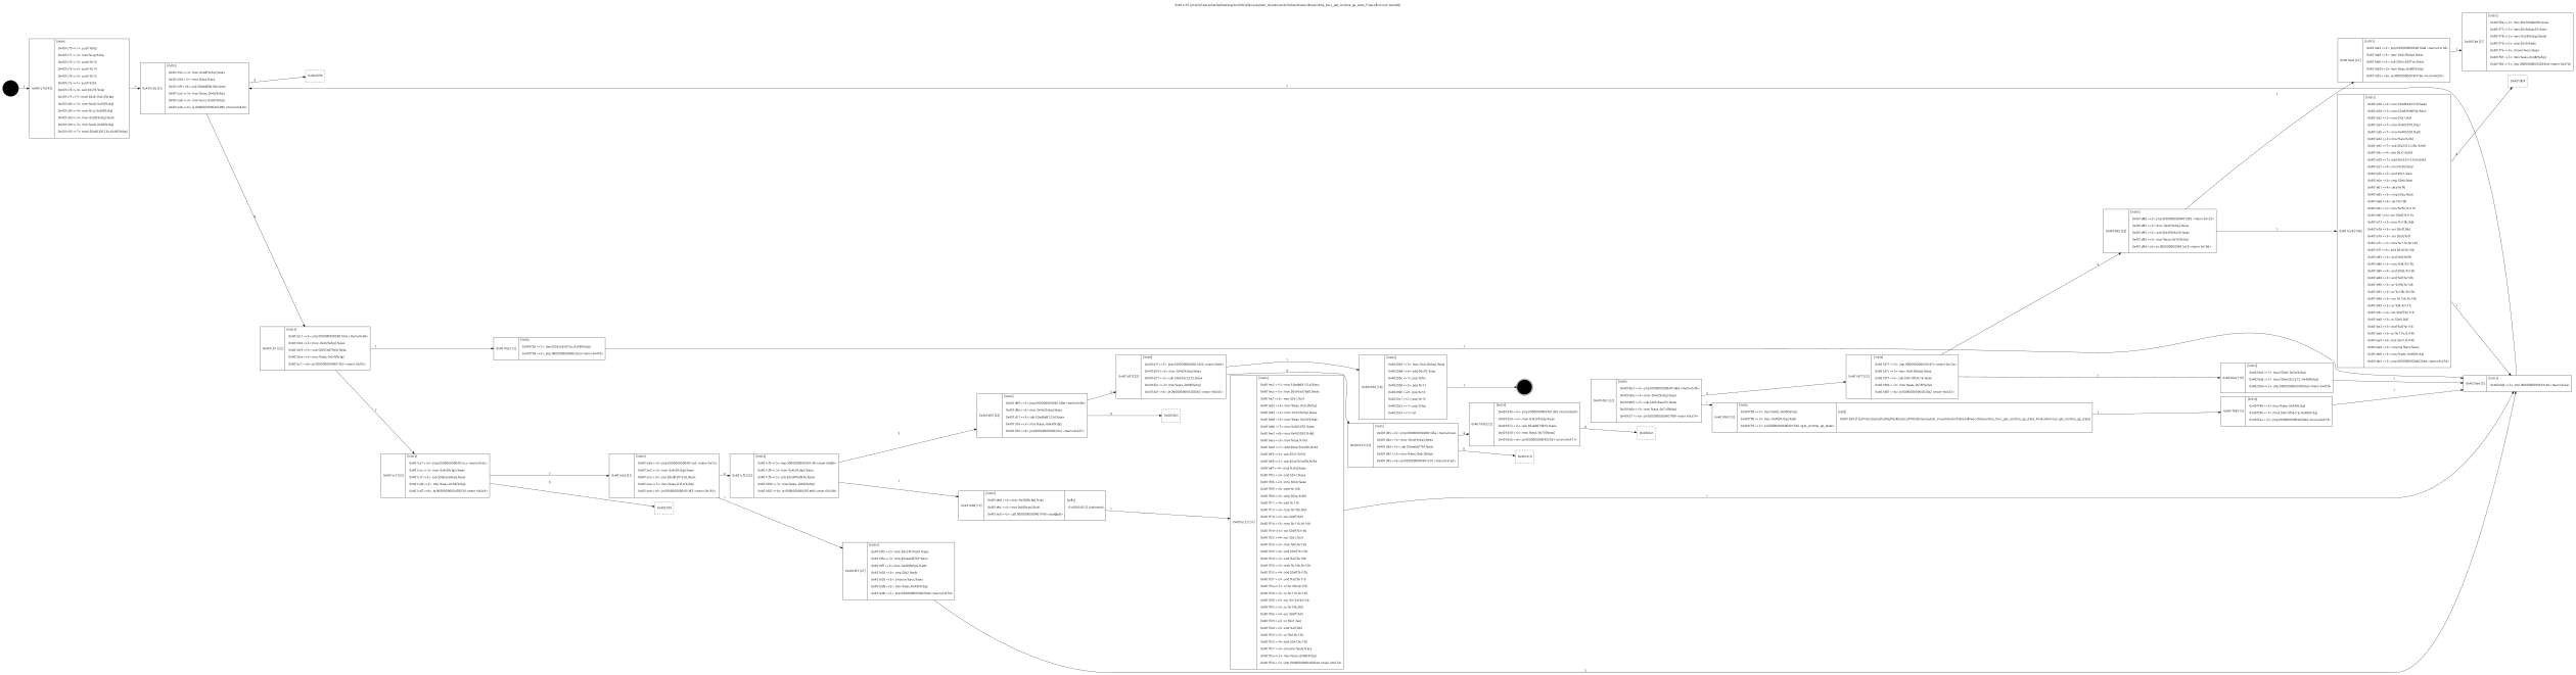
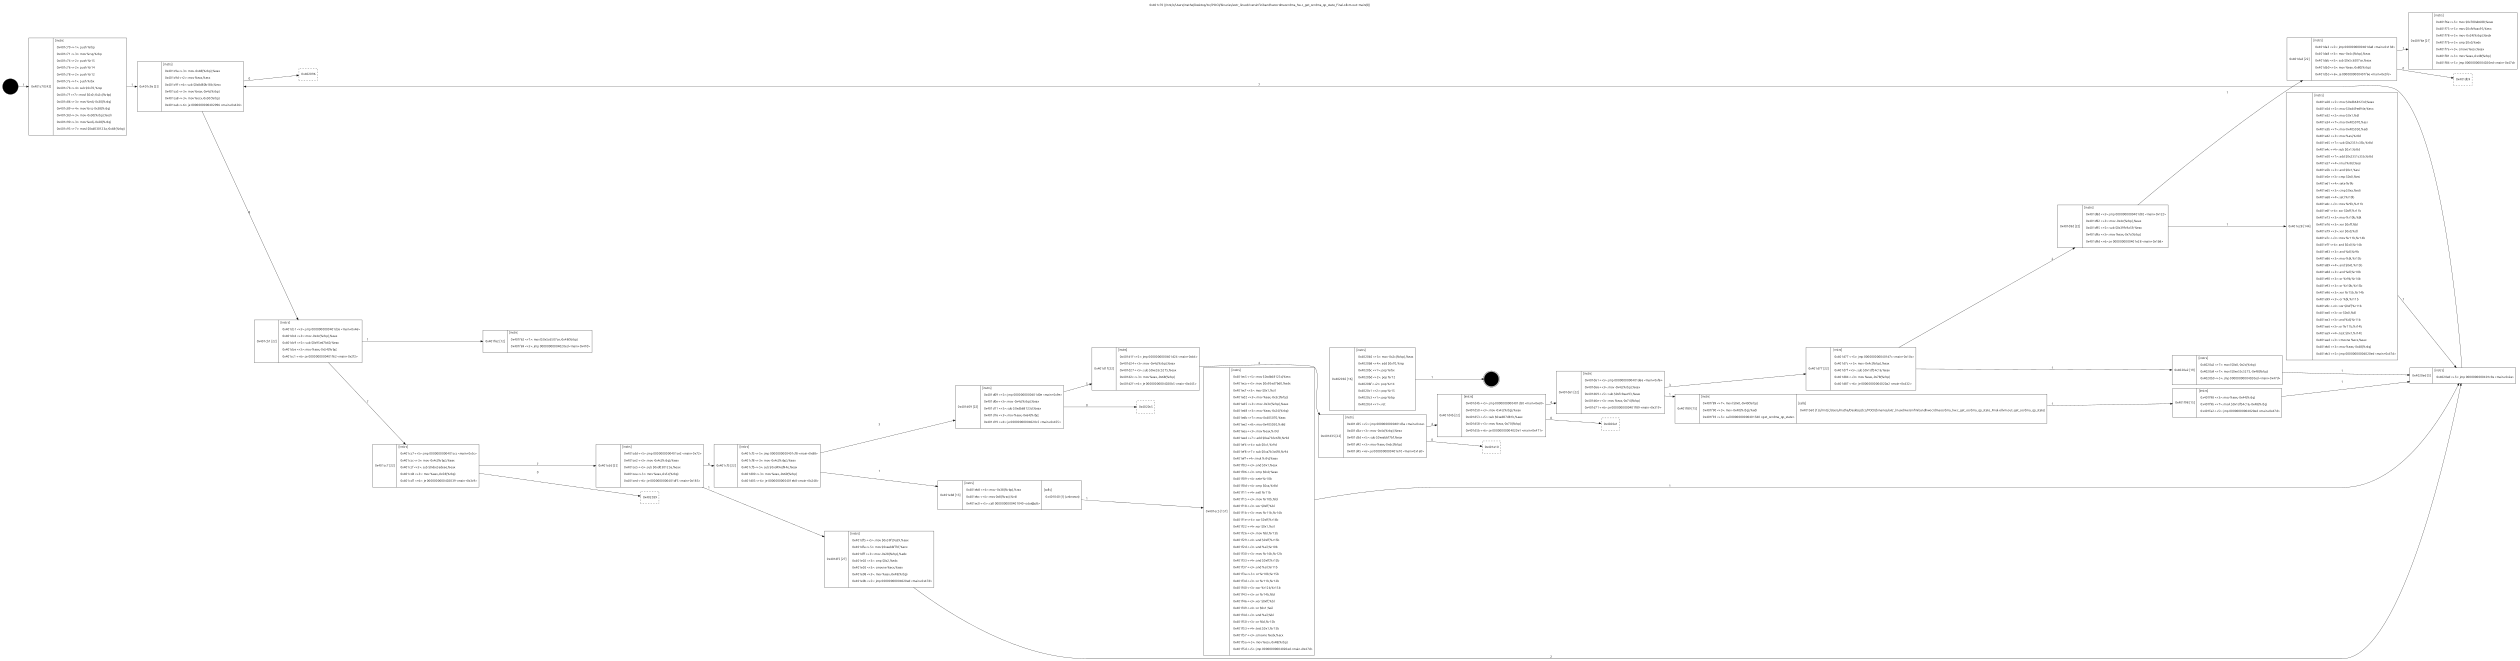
  digraph {
    fontname=Ubuntu
    label="0x401c70 (/mnt/c/Users/mathe/Desktop/tcc/POCII/binaries/extr_linuxdriversinfinibandhwocrdmaocrdma_hw.c_get_ocrdma_qp_state_Final-ollvm.out::main(0))"
    labelloc=t
    rankdir=LR
    node [fontname=Ubuntu shape=record]
    edge [fontname=Ubuntu]
    Entry [fillcolor=black height=0.3 shape=circle style=filled width=0.3]
    n2 [label="{\n     0x401c70 [42]\l\n     | [instrs]\l\n     &nbsp;&nbsp;0x401c70 \<+1\>: push %rbp\l\n     &nbsp;&nbsp;0x401c71 \<+3\>: mov %rsp,%rbp\l\n     &nbsp;&nbsp;0x401c74 \<+2\>: push %r15\l\n     &nbsp;&nbsp;0x401c76 \<+2\>: push %r14\l\n     &nbsp;&nbsp;0x401c78 \<+2\>: push %r12\l\n     &nbsp;&nbsp;0x401c7a \<+1\>: push %rbx\l\n     &nbsp;&nbsp;0x401c7b \<+4\>: sub $0x70,%rsp\l\n     &nbsp;&nbsp;0x401c7f \<+7\>: movl $0x0,-0x2c(%rbp)\l\n     &nbsp;&nbsp;0x401c86 \<+3\>: mov %edi,-0x30(%rbp)\l\n     &nbsp;&nbsp;0x401c89 \<+4\>: mov %rsi,-0x38(%rbp)\l\n     &nbsp;&nbsp;0x401c8d \<+3\>: mov -0x30(%rbp),%edi\l\n     &nbsp;&nbsp;0x401c90 \<+3\>: mov %edi,-0x28(%rbp)\l\n     &nbsp;&nbsp;0x401c93 \<+7\>: movl $0xd030123a,-0x48(%rbp)\l\n  }"]
    n3 [label="{\n     0x401c9a [23]\l\n     | [instrs]\l\n     &nbsp;&nbsp;0x401c9a \<+3\>: mov -0x48(%rbp),%eax\l\n     &nbsp;&nbsp;0x401c9d \<+2\>: mov %eax,%ecx\l\n     &nbsp;&nbsp;0x401c9f \<+6\>: sub $0x8d80b18b,%ecx\l\n     &nbsp;&nbsp;0x401ca5 \<+3\>: mov %eax,-0x4c(%rbp)\l\n     &nbsp;&nbsp;0x401ca8 \<+3\>: mov %ecx,-0x50(%rbp)\l\n     &nbsp;&nbsp;0x401cab \<+6\>: je 0000000000402096 \<main+0x426\>\l\n  }"]
    n4 [label="{\n     0x402096\l\n  }" style=dashed]
    n5 [label="{\n     0x401cb1 [22]\l\n     | [instrs]\l\n     &nbsp;&nbsp;0x401cb1 \<+5\>: jmp 0000000000401cb6 \<main+0x46\>\l\n     &nbsp;&nbsp;0x401cb6 \<+3\>: mov -0x4c(%rbp),%eax\l\n     &nbsp;&nbsp;0x401cb9 \<+5\>: sub $0x95ed7b60,%eax\l\n     &nbsp;&nbsp;0x401cbe \<+3\>: mov %eax,-0x54(%rbp)\l\n     &nbsp;&nbsp;0x401cc1 \<+6\>: je 0000000000401f62 \<main+0x2f2\>\l\n  }"]
    n6 [label="{\n     0x401f62 [12]\l\n     | [instrs]\l\n     &nbsp;&nbsp;0x401f62 \<+7\>: movl $0x5c6507ce,-0x48(%rbp)\l\n     &nbsp;&nbsp;0x401f69 \<+5\>: jmp 00000000004020ed \<main+0x47d\>\l\n  }"]
    n7 [label="{\n     0x401cc7 [22]\l\n     | [instrs]\l\n     &nbsp;&nbsp;0x401cc7 \<+5\>: jmp 0000000000401ccc \<main+0x5c\>\l\n     &nbsp;&nbsp;0x401ccc \<+3\>: mov -0x4c(%rbp),%eax\l\n     &nbsp;&nbsp;0x401ccf \<+5\>: sub $0xbe3adeee,%eax\l\n     &nbsp;&nbsp;0x401cd4 \<+3\>: mov %eax,-0x58(%rbp)\l\n     &nbsp;&nbsp;0x401cd7 \<+6\>: je 0000000000402039 \<main+0x3c9\>\l\n  }"]
    n8 [label="{\n     0x4020ed [5]\l\n     | [instrs]\l\n     &nbsp;&nbsp;0x4020ed \<+5\>: jmp 0000000000401c9a \<main+0x2a\>\l\n  }"]
    n9 [label="{\n     0x402039\l\n  }" style=dashed]
    n10 [label="{\n     0x401cdd [22]\l\n     | [instrs]\l\n     &nbsp;&nbsp;0x401cdd \<+5\>: jmp 0000000000401ce2 \<main+0x72\>\l\n     &nbsp;&nbsp;0x401ce2 \<+3\>: mov -0x4c(%rbp),%eax\l\n     &nbsp;&nbsp;0x401ce5 \<+5\>: sub $0xd030123a,%eax\l\n     &nbsp;&nbsp;0x401cea \<+3\>: mov %eax,-0x5c(%rbp)\l\n     &nbsp;&nbsp;0x401ced \<+6\>: je 0000000000401df5 \<main+0x185\>\l\n  }"]
    Exit [fillcolor=black height=0.3 peripheries=2 shape=circle style=filled width=0.3]
    n12 [label="{\n     0x401df5 [27]\l\n     | [instrs]\l\n     &nbsp;&nbsp;0x401df5 \<+5\>: mov $0x39fc9a59,%eax\l\n     &nbsp;&nbsp;0x401dfa \<+5\>: mov $0xeabbf7bf,%ecx\l\n     &nbsp;&nbsp;0x401dff \<+3\>: mov -0x28(%rbp),%edx\l\n     &nbsp;&nbsp;0x401e02 \<+3\>: cmp $0x2,%edx\l\n     &nbsp;&nbsp;0x401e05 \<+3\>: cmovne %ecx,%eax\l\n     &nbsp;&nbsp;0x401e08 \<+3\>: mov %eax,-0x48(%rbp)\l\n     &nbsp;&nbsp;0x401e0b \<+5\>: jmp 00000000004020ed \<main+0x47d\>\l\n  }"]
    n13 [label="{\n     0x401cf3 [22]\l\n     | [instrs]\l\n     &nbsp;&nbsp;0x401cf3 \<+5\>: jmp 0000000000401cf8 \<main+0x88\>\l\n     &nbsp;&nbsp;0x401cf8 \<+3\>: mov -0x4c(%rbp),%eax\l\n     &nbsp;&nbsp;0x401cfb \<+5\>: sub $0xd49ed94e,%eax\l\n     &nbsp;&nbsp;0x401d00 \<+3\>: mov %eax,-0x60(%rbp)\l\n     &nbsp;&nbsp;0x401d03 \<+6\>: je 0000000000401eb8 \<main+0x248\>\l\n  }"]
    n14 [label="{\n     0x401f98 [15]\l\n     | [instrs]\l\n     &nbsp;&nbsp;0x401f98 \<+3\>: mov %eax,-0x44(%rbp)\l\n     &nbsp;&nbsp;0x401f9b \<+7\>: movl $0x1df54c16,-0x48(%rbp)\l\n     &nbsp;&nbsp;0x401fa2 \<+5\>: jmp 00000000004020ed \<main+0x47d\>\l\n  }"]
    n15 [label="{\n     0x401eb8 [13]\l\n     | [instrs]\l\n     &nbsp;&nbsp;0x401eb8 \<+4\>: mov -0x38(%rbp),%rax\l\n     &nbsp;&nbsp;0x401ebc \<+4\>: mov 0x8(%rax),%rdi\l\n     &nbsp;&nbsp;0x401ec0 \<+5\>: call 0000000000401040 \<atoi@plt\>\l\n     | [calls]\l\n     &nbsp;&nbsp;0x401040 \{1\} (unknown)\l\n  }"]
    n16 [label="{\n     0x401d09 [22]\l\n     | [instrs]\l\n     &nbsp;&nbsp;0x401d09 \<+5\>: jmp 0000000000401d0e \<main+0x9e\>\l\n     &nbsp;&nbsp;0x401d0e \<+3\>: mov -0x4c(%rbp),%eax\l\n     &nbsp;&nbsp;0x401d11 \<+5\>: sub $0xdb68123d,%eax\l\n     &nbsp;&nbsp;0x401d16 \<+3\>: mov %eax,-0x64(%rbp)\l\n     &nbsp;&nbsp;0x401d19 \<+6\>: je 00000000004020c5 \<main+0x455\>\l\n  }"]
    n17 [label="{\n     0x401db9\l\n  }" style=dashed]
    n18 [label="{\n     0x401ec5 [157]\l\n     | [instrs]\l\n     &nbsp;&nbsp;0x401ec5 \<+5\>: mov $0xdb68123d,%ecx\l\n     &nbsp;&nbsp;0x401eca \<+5\>: mov $0x95ed7b60,%edx\l\n     &nbsp;&nbsp;0x401ecf \<+3\>: mov $0x1,%sil\l\n     &nbsp;&nbsp;0x401ed2 \<+3\>: mov %eax,-0x3c(%rbp)\l\n     &nbsp;&nbsp;0x401ed5 \<+3\>: mov -0x3c(%rbp),%eax\l\n     &nbsp;&nbsp;0x401ed8 \<+3\>: mov %eax,-0x24(%rbp)\l\n     &nbsp;&nbsp;0x401edb \<+7\>: mov 0x405070,%eax\l\n     &nbsp;&nbsp;0x401ee2 \<+8\>: mov 0x405050,%r8d\l\n     &nbsp;&nbsp;0x401eea \<+3\>: mov %eax,%r9d\l\n     &nbsp;&nbsp;0x401eed \<+7\>: add $0xa7b3c6f8,%r9d\l\n     &nbsp;&nbsp;0x401ef4 \<+4\>: sub $0x1,%r9d\l\n     &nbsp;&nbsp;0x401ef8 \<+7\>: sub $0xa7b3c6f8,%r9d\l\n     &nbsp;&nbsp;0x401eff \<+4\>: imul %r9d,%eax\l\n     &nbsp;&nbsp;0x401f03 \<+3\>: and $0x1,%eax\l\n     &nbsp;&nbsp;0x401f06 \<+3\>: cmp $0x0,%eax\l\n     &nbsp;&nbsp;0x401f09 \<+4\>: sete %r10b\l\n     &nbsp;&nbsp;0x401f0d \<+4\>: cmp $0xa,%r8d\l\n     &nbsp;&nbsp;0x401f11 \<+4\>: setl %r11b\l\n     &nbsp;&nbsp;0x401f15 \<+3\>: mov %r10b,%bl\l\n     &nbsp;&nbsp;0x401f18 \<+3\>: xor $0xff,%bl\l\n     &nbsp;&nbsp;0x401f1b \<+3\>: mov %r11b,%r14b\l\n     &nbsp;&nbsp;0x401f1e \<+4\>: xor $0xff,%r14b\l\n     &nbsp;&nbsp;0x401f22 \<+4\>: xor $0x1,%sil\l\n     &nbsp;&nbsp;0x401f26 \<+3\>: mov %bl,%r15b\l\n     &nbsp;&nbsp;0x401f29 \<+4\>: and $0xff,%r15b\l\n     &nbsp;&nbsp;0x401f2d \<+3\>: and %sil,%r10b\l\n     &nbsp;&nbsp;0x401f30 \<+3\>: mov %r14b,%r12b\l\n     &nbsp;&nbsp;0x401f33 \<+4\>: and $0xff,%r12b\l\n     &nbsp;&nbsp;0x401f37 \<+3\>: and %sil,%r11b\l\n     &nbsp;&nbsp;0x401f3a \<+3\>: or %r10b,%r15b\l\n     &nbsp;&nbsp;0x401f3d \<+3\>: or %r11b,%r12b\l\n     &nbsp;&nbsp;0x401f40 \<+3\>: xor %r12b,%r15b\l\n     &nbsp;&nbsp;0x401f43 \<+3\>: or %r14b,%bl\l\n     &nbsp;&nbsp;0x401f46 \<+3\>: xor $0xff,%bl\l\n     &nbsp;&nbsp;0x401f49 \<+4\>: or $0x1,%sil\l\n     &nbsp;&nbsp;0x401f4d \<+3\>: and %sil,%bl\l\n     &nbsp;&nbsp;0x401f50 \<+3\>: or %bl,%r15b\l\n     &nbsp;&nbsp;0x401f53 \<+4\>: test $0x1,%r15b\l\n     &nbsp;&nbsp;0x401f57 \<+3\>: cmovne %edx,%ecx\l\n     &nbsp;&nbsp;0x401f5a \<+3\>: mov %ecx,-0x48(%rbp)\l\n     &nbsp;&nbsp;0x401f5d \<+5\>: jmp 00000000004020ed \<main+0x47d\>\l\n  }"]
    n19 [label="{\n     0x4020c5\l\n  }" style=dashed]
    n20 [label="{\n     0x401d1f [22]\l\n     | [instrs]\l\n     &nbsp;&nbsp;0x401d1f \<+5\>: jmp 0000000000401d24 \<main+0xb4\>\l\n     &nbsp;&nbsp;0x401d24 \<+3\>: mov -0x4c(%rbp),%eax\l\n     &nbsp;&nbsp;0x401d27 \<+5\>: sub $0xe55c5275,%eax\l\n     &nbsp;&nbsp;0x401d2c \<+3\>: mov %eax,-0x68(%rbp)\l\n     &nbsp;&nbsp;0x401d2f \<+6\>: je 00000000004020b5 \<main+0x445\>\l\n  }"]
    n21 [label="{\n     0x401f6e [27]\l\n     | [instrs]\l\n     &nbsp;&nbsp;0x401f6e \<+5\>: mov $0x700eb688,%eax\l\n     &nbsp;&nbsp;0x401f73 \<+5\>: mov $0xfc9aac93,%ecx\l\n     &nbsp;&nbsp;0x401f78 \<+3\>: mov -0x24(%rbp),%edx\l\n     &nbsp;&nbsp;0x401f7b \<+3\>: cmp $0x0,%edx\l\n     &nbsp;&nbsp;0x401f7e \<+3\>: cmove %ecx,%eax\l\n     &nbsp;&nbsp;0x401f81 \<+3\>: mov %eax,-0x48(%rbp)\l\n     &nbsp;&nbsp;0x401f84 \<+5\>: jmp 00000000004020ed \<main+0x47d\>\l\n  }"]
    n22 [label="{\n     0x4020b5 [16]\l\n     | [instrs]\l\n     &nbsp;&nbsp;0x4020b5 \<+3\>: mov -0x2c(%rbp),%eax\l\n     &nbsp;&nbsp;0x4020b8 \<+4\>: add $0x70,%rsp\l\n     &nbsp;&nbsp;0x4020bc \<+1\>: pop %rbx\l\n     &nbsp;&nbsp;0x4020bd \<+2\>: pop %r12\l\n     &nbsp;&nbsp;0x4020bf \<+2\>: pop %r14\l\n     &nbsp;&nbsp;0x4020c1 \<+2\>: pop %r15\l\n     &nbsp;&nbsp;0x4020c3 \<+1\>: pop %rbp\l\n     &nbsp;&nbsp;0x4020c4 \<+1\>: ret\l\n  }"]
    n23 [label="{\n     0x401d35 [22]\l\n     | [instrs]\l\n     &nbsp;&nbsp;0x401d35 \<+5\>: jmp 0000000000401d3a \<main+0xca\>\l\n     &nbsp;&nbsp;0x401d3a \<+3\>: mov -0x4c(%rbp),%eax\l\n     &nbsp;&nbsp;0x401d3d \<+5\>: sub $0xeabbf7bf,%eax\l\n     &nbsp;&nbsp;0x401d42 \<+3\>: mov %eax,-0x6c(%rbp)\l\n     &nbsp;&nbsp;0x401d45 \<+6\>: je 0000000000401e10 \<main+0x1a0\>\l\n  }"]
    n24 [label="{\n     0x401e10\l\n  }" style=dashed]
    n25 [label="{\n     0x401d4b [22]\l\n     | [instrs]\l\n     &nbsp;&nbsp;0x401d4b \<+5\>: jmp 0000000000401d50 \<main+0xe0\>\l\n     &nbsp;&nbsp;0x401d50 \<+3\>: mov -0x4c(%rbp),%eax\l\n     &nbsp;&nbsp;0x401d53 \<+5\>: sub $0xed87d81b,%eax\l\n     &nbsp;&nbsp;0x401d58 \<+3\>: mov %eax,-0x70(%rbp)\l\n     &nbsp;&nbsp;0x401d5b \<+6\>: je 00000000004020e1 \<main+0x471\>\l\n  }"]
    n26 [label="{\n     0x401da3 [22]\l\n     | [instrs]\l\n     &nbsp;&nbsp;0x401da3 \<+5\>: jmp 0000000000401da8 \<main+0x138\>\l\n     &nbsp;&nbsp;0x401da8 \<+3\>: mov -0x4c(%rbp),%eax\l\n     &nbsp;&nbsp;0x401dab \<+5\>: sub $0x5c6507ce,%eax\l\n     &nbsp;&nbsp;0x401db0 \<+3\>: mov %eax,-0x80(%rbp)\l\n     &nbsp;&nbsp;0x401db3 \<+6\>: je 0000000000401f6e \<main+0x2fe\>\l\n  }"]
    n27 [label="{\n     0x4020e1\l\n  }" style=dashed]
    n28 [label="{\n     0x401d61 [22]\l\n     | [instrs]\l\n     &nbsp;&nbsp;0x401d61 \<+5\>: jmp 0000000000401d66 \<main+0xf6\>\l\n     &nbsp;&nbsp;0x401d66 \<+3\>: mov -0x4c(%rbp),%eax\l\n     &nbsp;&nbsp;0x401d69 \<+5\>: sub $0xfc9aac93,%eax\l\n     &nbsp;&nbsp;0x401d6e \<+3\>: mov %eax,-0x74(%rbp)\l\n     &nbsp;&nbsp;0x401d71 \<+6\>: je 0000000000401f89 \<main+0x319\>\l\n  }"]
    n29 [label="{\n     0x401e28 [144]\l\n     | [instrs]\l\n     &nbsp;&nbsp;0x401e28 \<+5\>: mov $0xdb68123d,%eax\l\n     &nbsp;&nbsp;0x401e2d \<+5\>: mov $0xd49ed94e,%ecx\l\n     &nbsp;&nbsp;0x401e32 \<+2\>: mov $0x1,%dl\l\n     &nbsp;&nbsp;0x401e34 \<+7\>: mov 0x405070,%esi\l\n     &nbsp;&nbsp;0x401e3b \<+7\>: mov 0x405050,%edi\l\n     &nbsp;&nbsp;0x401e42 \<+3\>: mov %esi,%r8d\l\n     &nbsp;&nbsp;0x401e45 \<+7\>: sub $0x2351c35b,%r8d\l\n     &nbsp;&nbsp;0x401e4c \<+4\>: sub $0x1,%r8d\l\n     &nbsp;&nbsp;0x401e50 \<+7\>: add $0x2351c35b,%r8d\l\n     &nbsp;&nbsp;0x401e57 \<+4\>: imul %r8d,%esi\l\n     &nbsp;&nbsp;0x401e5b \<+3\>: and $0x1,%esi\l\n     &nbsp;&nbsp;0x401e5e \<+3\>: cmp $0x0,%esi\l\n     &nbsp;&nbsp;0x401e61 \<+4\>: sete %r9b\l\n     &nbsp;&nbsp;0x401e65 \<+3\>: cmp $0xa,%edi\l\n     &nbsp;&nbsp;0x401e68 \<+4\>: setl %r10b\l\n     &nbsp;&nbsp;0x401e6c \<+3\>: mov %r9b,%r11b\l\n     &nbsp;&nbsp;0x401e6f \<+4\>: xor $0xff,%r11b\l\n     &nbsp;&nbsp;0x401e73 \<+3\>: mov %r10b,%bl\l\n     &nbsp;&nbsp;0x401e76 \<+3\>: xor $0xff,%bl\l\n     &nbsp;&nbsp;0x401e79 \<+3\>: xor $0x0,%dl\l\n     &nbsp;&nbsp;0x401e7c \<+3\>: mov %r11b,%r14b\l\n     &nbsp;&nbsp;0x401e7f \<+4\>: and $0x0,%r14b\l\n     &nbsp;&nbsp;0x401e83 \<+3\>: and %dl,%r9b\l\n     &nbsp;&nbsp;0x401e86 \<+3\>: mov %bl,%r15b\l\n     &nbsp;&nbsp;0x401e89 \<+4\>: and $0x0,%r15b\l\n     &nbsp;&nbsp;0x401e8d \<+3\>: and %dl,%r10b\l\n     &nbsp;&nbsp;0x401e90 \<+3\>: or %r9b,%r14b\l\n     &nbsp;&nbsp;0x401e93 \<+3\>: or %r10b,%r15b\l\n     &nbsp;&nbsp;0x401e96 \<+3\>: xor %r15b,%r14b\l\n     &nbsp;&nbsp;0x401e99 \<+3\>: or %bl,%r11b\l\n     &nbsp;&nbsp;0x401e9c \<+4\>: xor $0xff,%r11b\l\n     &nbsp;&nbsp;0x401ea0 \<+3\>: or $0x0,%dl\l\n     &nbsp;&nbsp;0x401ea3 \<+3\>: and %dl,%r11b\l\n     &nbsp;&nbsp;0x401ea6 \<+3\>: or %r11b,%r14b\l\n     &nbsp;&nbsp;0x401ea9 \<+4\>: test $0x1,%r14b\l\n     &nbsp;&nbsp;0x401ead \<+3\>: cmovne %ecx,%eax\l\n     &nbsp;&nbsp;0x401eb0 \<+3\>: mov %eax,-0x48(%rbp)\l\n     &nbsp;&nbsp;0x401eb3 \<+5\>: jmp 00000000004020ed \<main+0x47d\>\l\n  }"]
    n30 [label="{\n     0x401f89 [15]\l\n     | [instrs]\l\n     &nbsp;&nbsp;0x401f89 \<+7\>: movl $0x0,-0x40(%rbp)\l\n     &nbsp;&nbsp;0x401f90 \<+3\>: mov -0x40(%rbp),%edi\l\n     &nbsp;&nbsp;0x401f93 \<+5\>: call 0000000000401560 \<get_ocrdma_qp_state\>\l\n     | [calls]\l\n     &nbsp;&nbsp;0x401560 \{1\} (/mnt/c/Users/mathe/Desktop/tcc/POCII/binaries/extr_linuxdriversinfinibandhwocrdmaocrdma_hw.c_get_ocrdma_qp_state_Final-ollvm.out::get_ocrdma_qp_state)\l\n  }"]
    n31 [label="{\n     0x401d77 [22]\l\n     | [instrs]\l\n     &nbsp;&nbsp;0x401d77 \<+5\>: jmp 0000000000401d7c \<main+0x10c\>\l\n     &nbsp;&nbsp;0x401d7c \<+3\>: mov -0x4c(%rbp),%eax\l\n     &nbsp;&nbsp;0x401d7f \<+5\>: sub $0x1df54c16,%eax\l\n     &nbsp;&nbsp;0x401d84 \<+3\>: mov %eax,-0x78(%rbp)\l\n     &nbsp;&nbsp;0x401d87 \<+6\>: je 00000000004020a2 \<main+0x432\>\l\n  }"]
    n32 [label="{\n     0x401d8d [22]\l\n     | [instrs]\l\n     &nbsp;&nbsp;0x401d8d \<+5\>: jmp 0000000000401d92 \<main+0x122\>\l\n     &nbsp;&nbsp;0x401d92 \<+3\>: mov -0x4c(%rbp),%eax\l\n     &nbsp;&nbsp;0x401d95 \<+5\>: sub $0x39fc9a59,%eax\l\n     &nbsp;&nbsp;0x401d9a \<+3\>: mov %eax,-0x7c(%rbp)\l\n     &nbsp;&nbsp;0x401d9d \<+6\>: je 0000000000401e28 \<main+0x1b8\>\l\n  }"]
    n33 [label="{\n     0x4020a2 [19]\l\n     | [instrs]\l\n     &nbsp;&nbsp;0x4020a2 \<+7\>: movl $0x0,-0x2c(%rbp)\l\n     &nbsp;&nbsp;0x4020a9 \<+7\>: movl $0xe55c5275,-0x48(%rbp)\l\n     &nbsp;&nbsp;0x4020b0 \<+5\>: jmp 00000000004020ed \<main+0x47d\>\l\n  }"]
    Entry -> n2 [label=" 1"]
    n2 -> n3 [label=" 1"]
    n3 -> n4 [label=" 0"]
    n3 -> n5 [label=" 8"]
    n5 -> n6 [label=" 1"]
    n5 -> n7 [label=" 7"]
-   n6 -> n8 [label=" 1"]
    n7 -> n9 [label=" 0"]
    n7 -> n10 [label=" 7"]
    n8 -> n3 [label=" 7"]
    n10 -> n12 [label=" 1"]
    n10 -> n13 [label=" 6"]
    n12 -> n8 [label=" 2"]
    n13 -> n15 [label=" 1"]
    n13 -> n16 [label=" 5"]
    n14 -> n8 [label=" 1"]
    n15 -> n18 [label=" 1"]
    n16 -> n19 [label=" 0"]
    n16 -> n20 [label=" 5"]
    n18 -> n8 [label=" 1"]
-   n20 -> n22 [label=" 1"]
    n20 -> n23 [label=" 4"]
    n22 -> Exit [label=" 1"]
    n23 -> n24 [label=" 0"]
    n23 -> n25 [label=" 4"]
    n25 -> n27 [label=" 0"]
-   n29 -> n17 [label=" 0"]
+   n25 -> n28 [label=" 4"]
+   n26 -> n17 [label=" 0"]
    n26 -> n21 [label=" 1"]
    n28 -> n30 [label=" 1"]
    n28 -> n31 [label=" 3"]
    n29 -> n8 [label=" 1"]
    n30 -> n14 [label=" 1"]
    n31 -> n32 [label=" 2"]
    n31 -> n33 [label=" 1"]
    n32 -> n26 [label=" 1"]
    n32 -> n29 [label=" 1"]
    n33 -> n8 [label=" 1"]
  }
